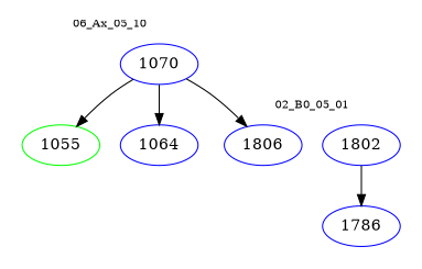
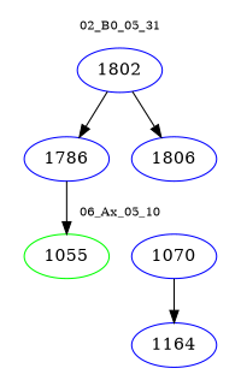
  digraph {
    node [color=blue]
    edge [color=black]
    n1 [label=1070]
    n2 [color=green label=1055]
-   n3 [label=1064]
+   n3 [label=1164]
    n4 [label=1802]
    n5 [label=1786]
    n6 [label=1806]
    subgraph cluster_1 {
      color=white
      fontsize=10
      label="06_Ax_05_10"
      n1
      n2
      n3
    }
    subgraph cluster_2 {
      color=white
      fontsize=10
-     label="02_B0_05_01"
+     label="02_B0_05_31"
      n4
      n5
      n6
    }
-   n1 -> n2
+   n5 -> n2
    n1 -> n3
    n4 -> n5
-   n1 -> n6
+   n4 -> n6
  }
